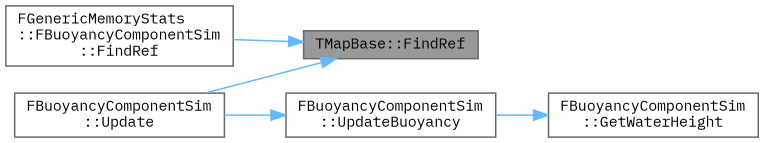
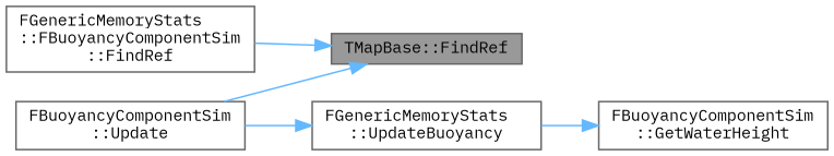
  digraph {
    fontname="IBM Plex Mono"
    rankdir=RL
    node [color=grey40 fillcolor=white fontname="IBM Plex Mono" fontsize=10 shape=box style=filled]
    edge [color=steelblue1 dir=back fontname="IBM Plex Mono" fontsize=10 labelfontname=Helvetica labelfontsize=10 style=solid]
    n1 [color=gray40 fillcolor=grey60 fontcolor=black height=0.2 label="TMapBase::FindRef" width=0.4]
    n2 [height=0.2 label="FGenericMemoryStats\l::FBuoyancyComponentSim\l::FindRef" width=0.4]
    n3 [height=0.2 label="FBuoyancyComponentSim\l::Update" width=0.4]
    n4 [height=0.2 label="FBuoyancyComponentSim\l::GetWaterHeight" width=0.4]
-   n5 [height=0.2 label="FBuoyancyComponentSim\l::UpdateBuoyancy" width=0.4]
+   n5 [height=0.2 label="FGenericMemoryStats\l::UpdateBuoyancy" width=0.4]
    n1 -> n2
    n1 -> n3
    n4 -> n5
    n5 -> n3
  }
